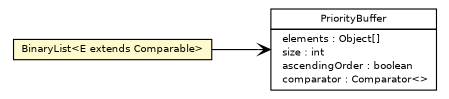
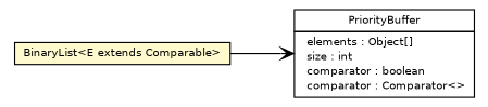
  digraph {
    rankdir=LR
    node [fontcolor=black fontname=Helvetica fontsize=9.0 shape=plaintext]
    n1 [label=<<table border="0" cellborder="1" cellspacing="0" cellpadding="2" port="p" bgcolor="lemonChiffon" href="./BinaryList.html"> 		<tr><td><table border="0" cellspacing="0" cellpadding="1"> 			<tr><td> BinaryList&lt;E extends Comparable&gt; </td></tr> 		</table></td></tr> 		</table>>]
-   n2 [label=<<table border="0" cellborder="1" cellspacing="0" cellpadding="2" port="p"> 		<tr><td><table border="0" cellspacing="0" cellpadding="1"> 			<tr><td> PriorityBuffer </td></tr> 		</table></td></tr> 		<tr><td><table border="0" cellspacing="0" cellpadding="1"> 			<tr><td align="left">  elements : Object[] </td></tr> 			<tr><td align="left">  size : int </td></tr> 			<tr><td align="left">  ascendingOrder : boolean </td></tr> 			<tr><td align="left">  comparator : Comparator&lt;&gt; </td></tr> 		</table></td></tr> 		</table>>]
+   n2 [label=<<table border="0" cellborder="1" cellspacing="0" cellpadding="2" port="p"> 		<tr><td><table border="0" cellspacing="0" cellpadding="1"> 			<tr><td> PriorityBuffer </td></tr> 		</table></td></tr> 		<tr><td><table border="0" cellspacing="0" cellpadding="1"> 			<tr><td align="left">  elements : Object[] </td></tr> 			<tr><td align="left">  size : int </td></tr> 			<tr><td align="left">  comparator : boolean </td></tr> 			<tr><td align="left">  comparator : Comparator&lt;&gt; </td></tr> 		</table></td></tr> 		</table>>]
    n1 -> n2 [arrowhead=open color=black fontcolor=black fontname=Helvetica fontsize=10.0 headport=p labelfontname=Helvetica labelfontsize=10 tailport=p]
  }
